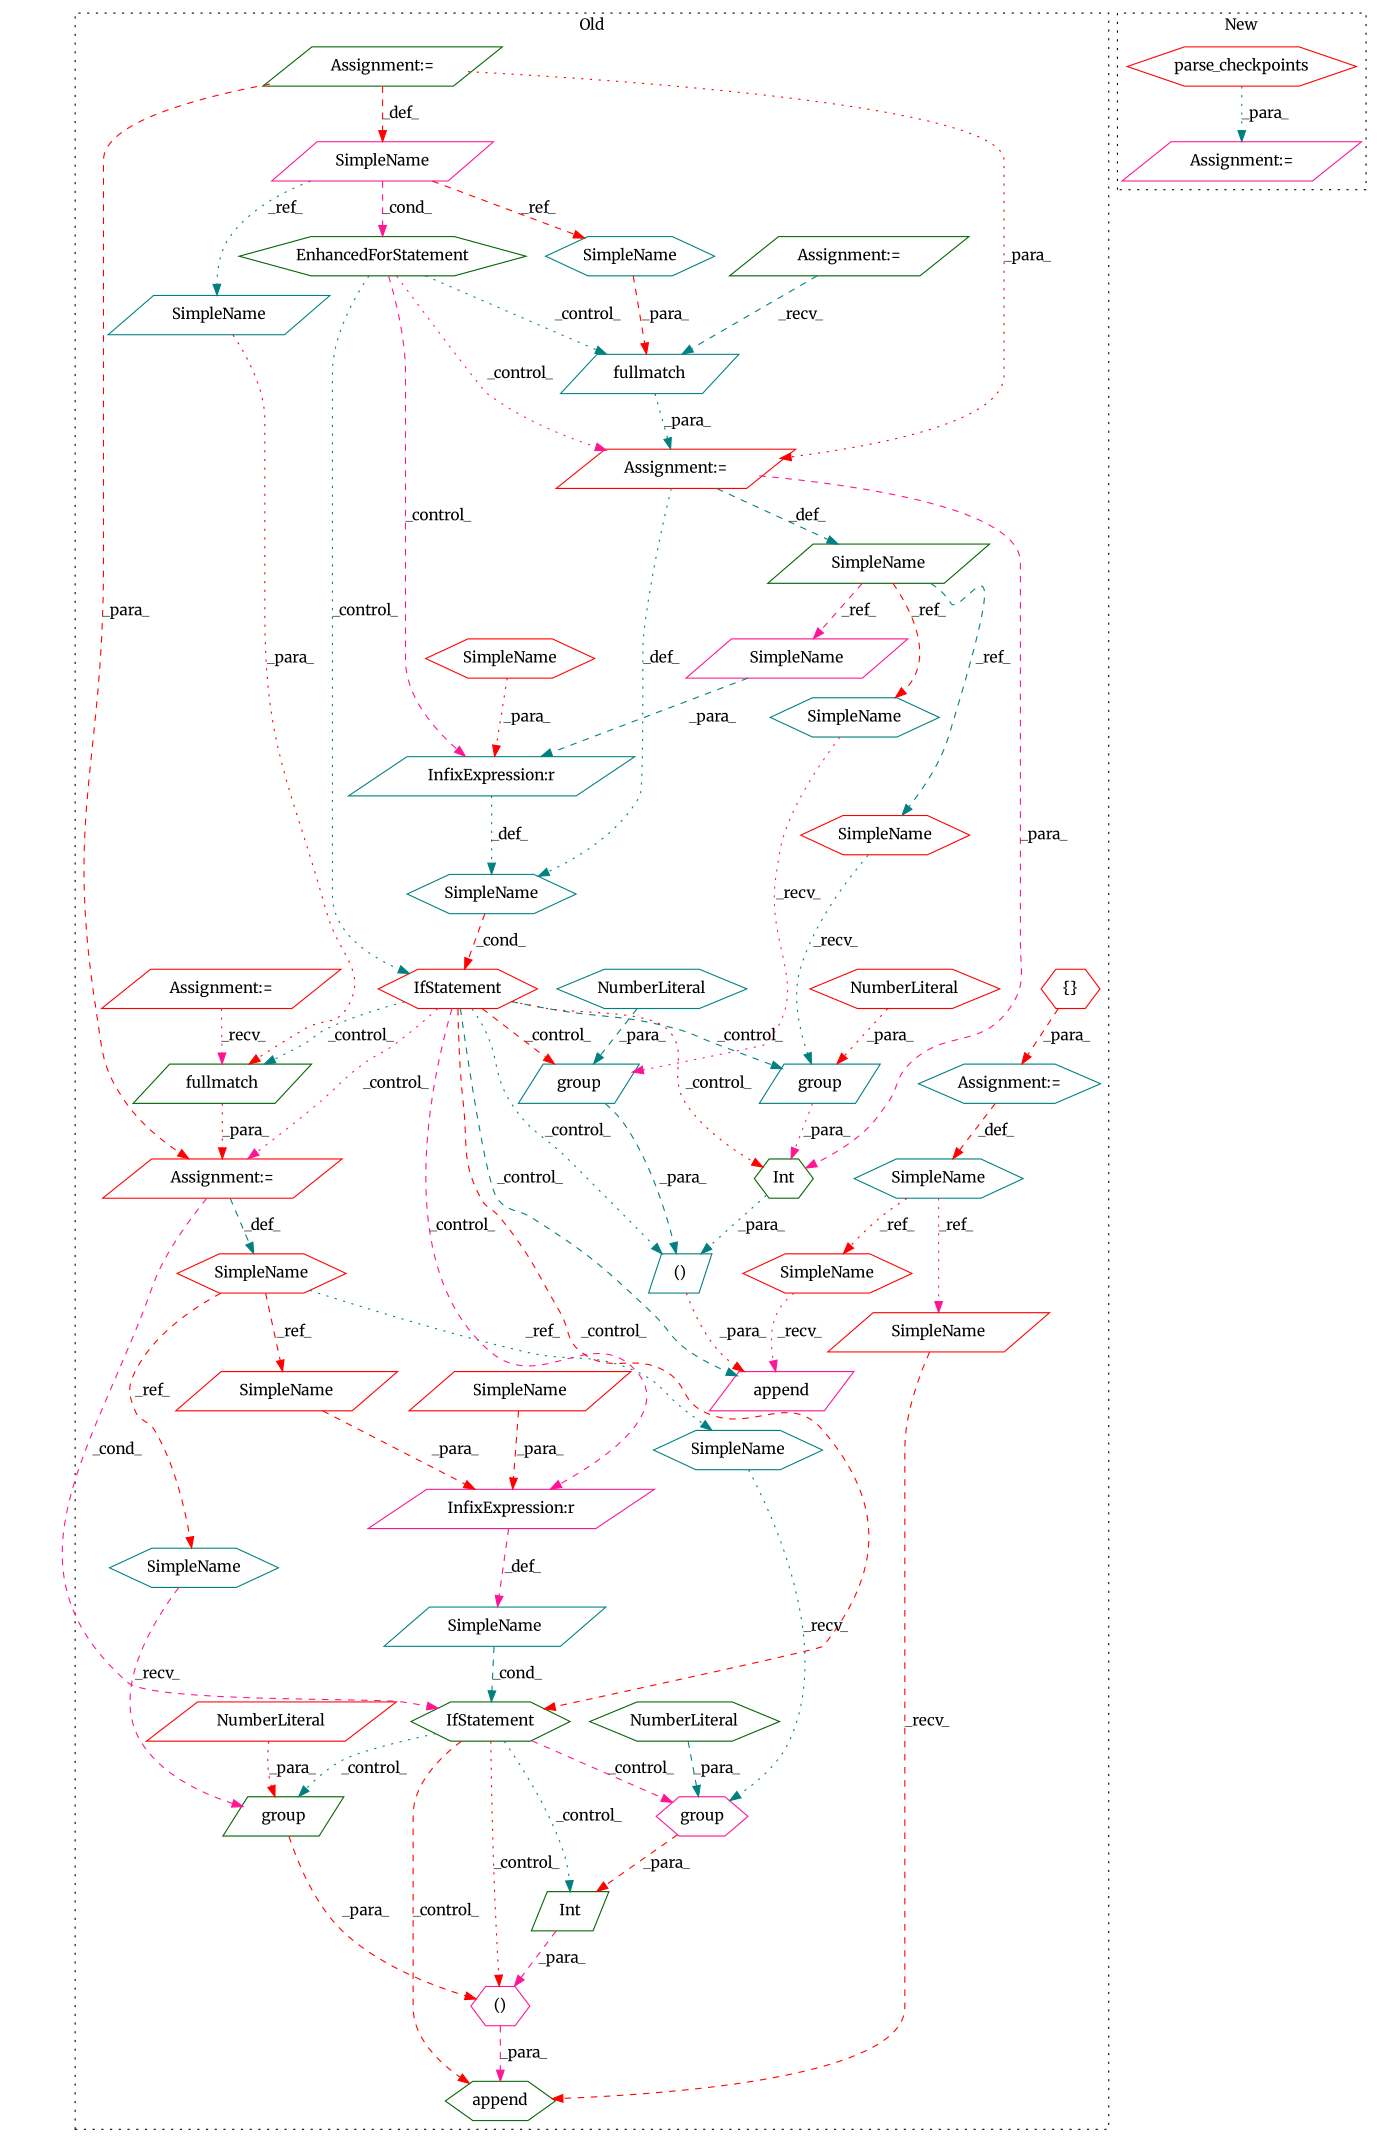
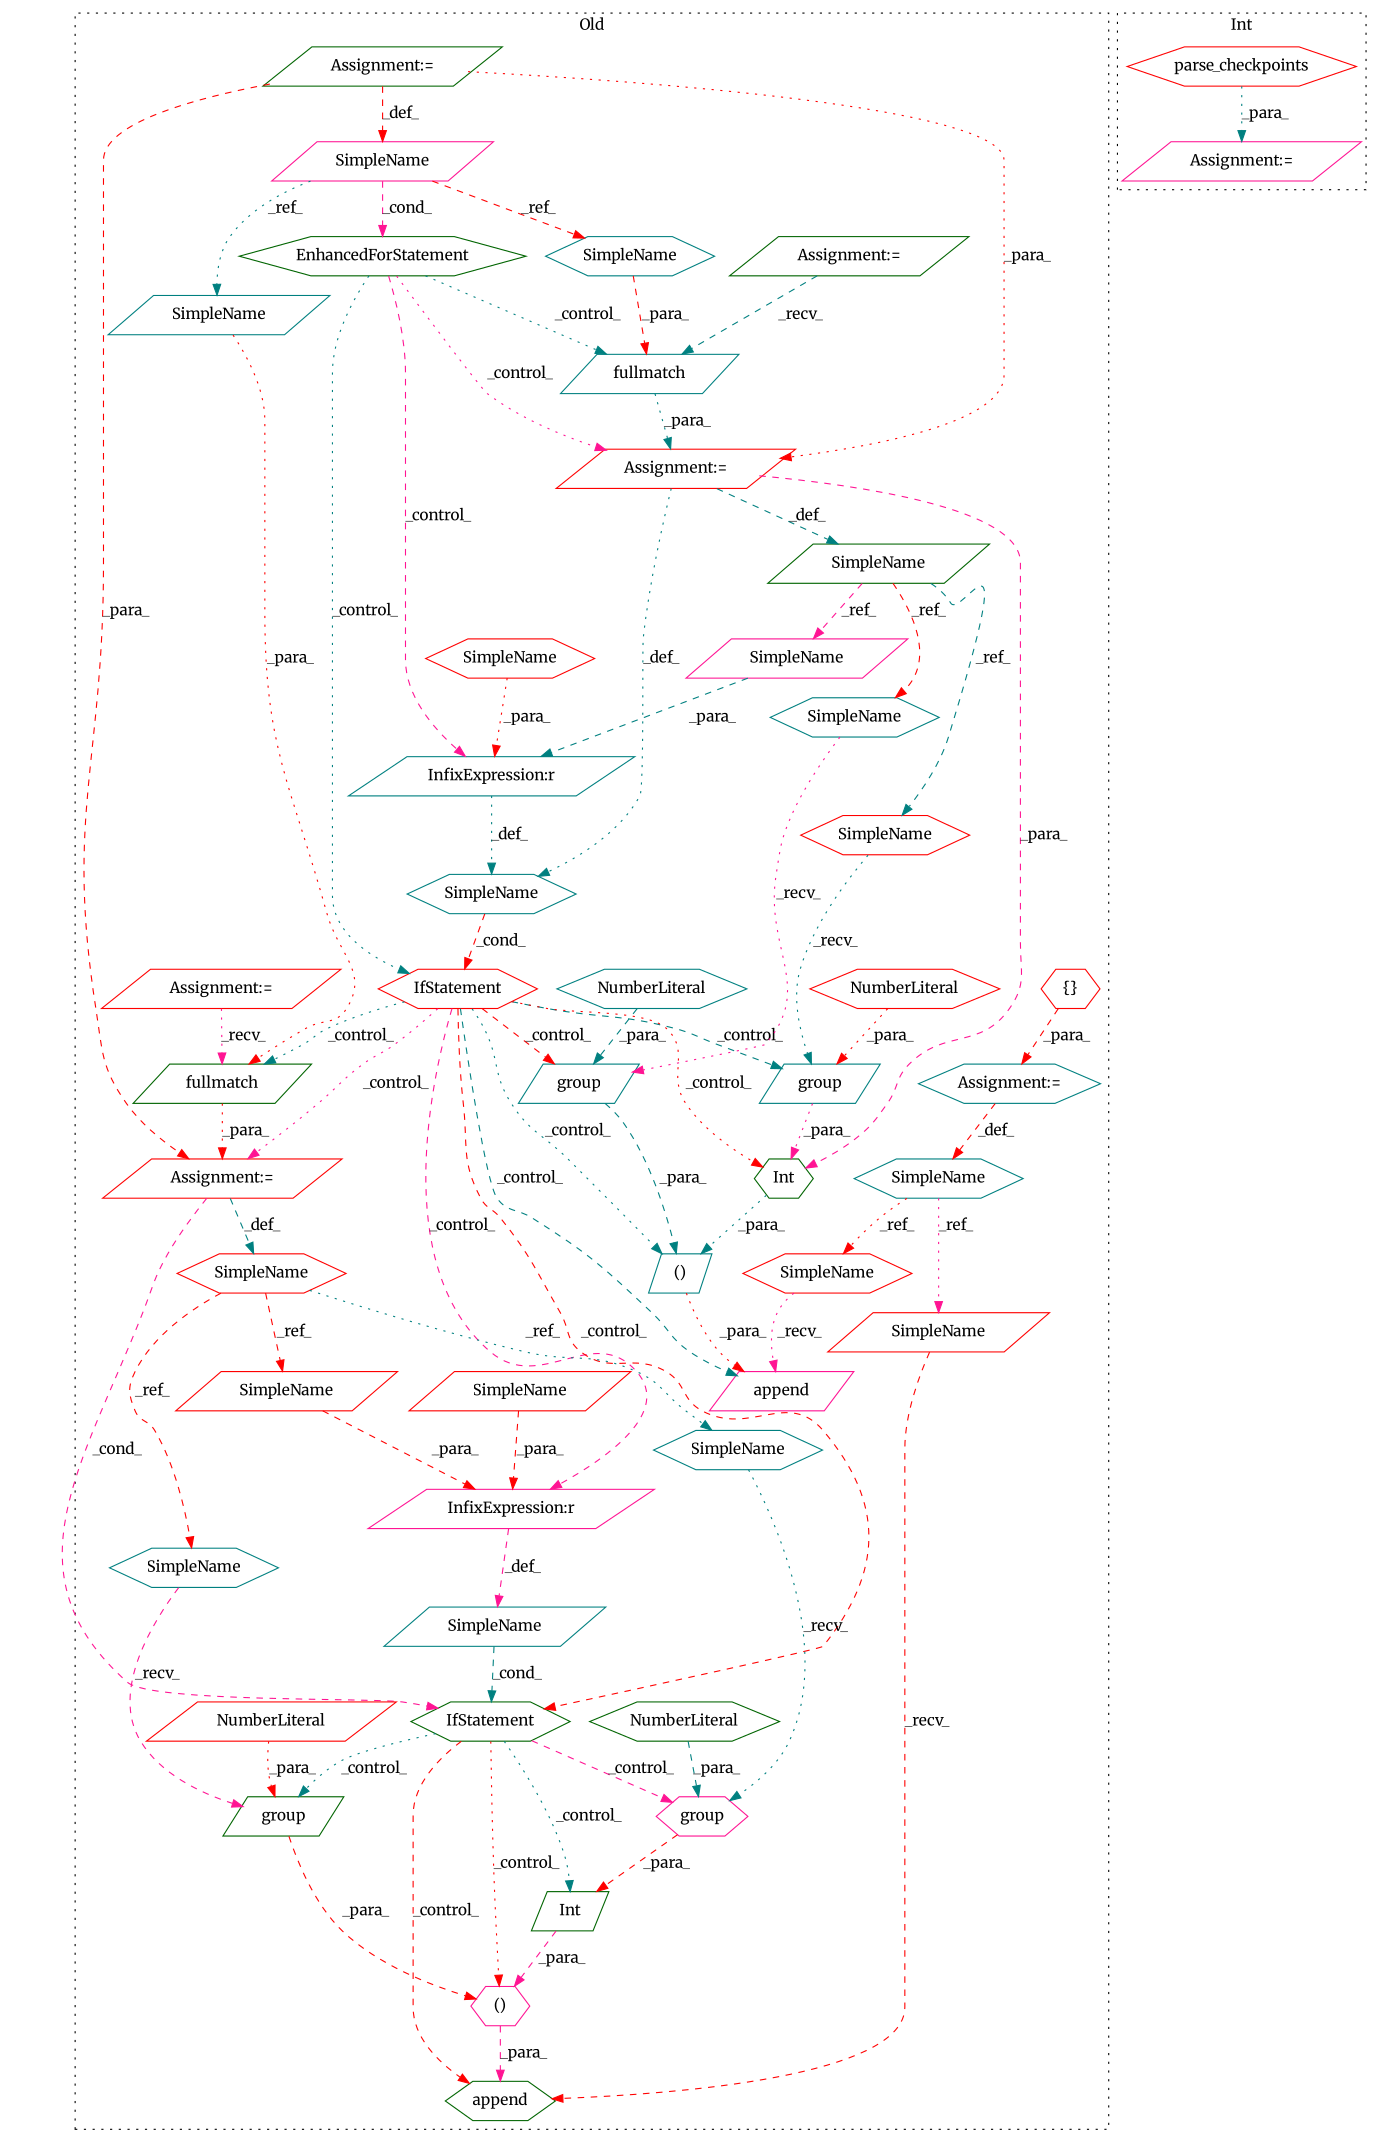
  digraph {
    fontname=Merriweather
    node [a=42 l=1 shape=parallelogram color=teal fontname=Merriweather]
    edge [color=red style=dashed fontname=Merriweather]
    n1 [a=32 l="6,1" label=group s="791,798"]
    n2 [a=106 l=38 label="()" s=785]
    n3 [a=34 label=NumberLiteral s=797 shape=hexagon color=red]
    n4 [a=70 l="53,2" label=EnhancedForStatement s="616,682" shape=hexagon color=darkgreen]
    n5 [a=106 l=38 label="()" s=951 shape=hexagon color=deeppink]
    n6 [label=SimpleName l=""]
    n7 [a=32 l="4,1" label=Int s="951,965" color=darkgreen]
    n8 [a=32 l="10,1" label=fullmatch s="716,727"]
    n9 [a=27 l=4 label="InfixExpression:r" s=903 color=deeppink]
    n10 [a=32 l="10,1" label=fullmatch s="876,887" color=darkgreen]
    n11 [a=27 l=4 label="InfixExpression:r" s=741]
    n12 [a=25 l="4,2" label=IfStatement s="736,749" shape=hexagon color=red]
    n13 [a=25 l="4,2" label=IfStatement s="898,911" shape=hexagon color=darkgreen]
    n14 [label=SimpleName shape=hexagon l=""]
    n15 [label=SimpleName s=692 color=darkgreen]
    n16 [label=SimpleName s=673 color=deeppink]
    n17 [label=SimpleName s=851 shape=hexagon color=red]
    n18 [a=32 l="6,1" label=group s="957,964" shape=hexagon color=deeppink]
    n19 [a=34 label=NumberLiteral s=963 shape=hexagon color=darkgreen]
    n20 [a=7 l=21 label="Assignment:=" s=428 color=darkgreen]
    n21 [a=7 label="Assignment:=" s=693 color=red]
    n22 [a=7 l=22 label="Assignment:=" s=510 color=red]
    n23 [a=7 label="Assignment:=" s=852 color=red]
    n24 [a=7 l="53,2" label="Assignment:=" s="616,682" color=darkgreen]
    n25 [a=32 l="4,1" label=Int s="785,799" shape=hexagon color=darkgreen]
    n26 [a=32 l="18,2" label=append s="933,989" shape=hexagon color=darkgreen]
    n27 [a=4 l=2 label="{}" s=608 shape=hexagon color=red]
    n28 [l=7 label=SimpleName s=573 shape=hexagon]
    n29 [a=32 l="16,2" label=append s="769,823" color=deeppink]
    n30 [a=7 label="Assignment:=" s=580 shape=hexagon]
    n31 [a=32 l="6,1" label=group s="981,988" color=darkgreen]
    n32 [a=34 label=NumberLiteral s=987 color=red]
    n33 [a=32 l="6,1" label=group s="815,822"]
    n34 [a=34 label=NumberLiteral s=821 shape=hexagon]
    n35 [l=7 label=SimpleName s=925 color=red]
    n36 [l=7 label=SimpleName s=761 shape=hexagon color=red]
    n37 [l=4 label=SimpleName s=745 shape=hexagon color=red]
    n38 [l=4 label=SimpleName s=907 color=red]
    n39 [label=SimpleName s=726 shape=hexagon]
    n40 [label=SimpleName s=886]
    n41 [label=SimpleName s=979 shape=hexagon]
    n42 [label=SimpleName s=955 shape=hexagon]
    n43 [label=SimpleName s=902 color=red]
    n44 [label=SimpleName s=740 color=deeppink]
    n45 [label=SimpleName s=813 shape=hexagon]
    n46 [label=SimpleName s=789 shape=hexagon color=red]
    n47 [a=32 l="18,1" label=parse_checkpoints s="1129,1152" shape=hexagon color=red]
    n48 [a=7 label="Assignment:=" s=1128 color=deeppink]
    subgraph cluster_1 {
      label=Old
      style=dotted
      n1
      n2
      n3
      n4
      n5
      n6
      n7
      n8
      n9
      n10
      n11
      n12
      n13
      n14
      n15
      n16
      n17
      n18
      n19
      n20
      n21
      n22
      n23
      n24
      n25
      n26
      n27
      n28
      n29
      n30
      n31
      n32
      n33
      n34
      n35
      n36
      n37
      n38
      n39
      n40
      n41
      n42
      n43
      n44
      n45
      n46
    }
    subgraph cluster_2 {
-     label=New
+     label=Int
      style=dotted
      n47
      n48
    }
    n1 -> n25 [label=_para_ color=deeppink style=dotted]
    n2 -> n29 [label=_para_ style=dotted]
    n3 -> n1 [label=_para_ style=dotted]
    n4 -> n8 [label=_control_ color=teal style=dotted]
    n4 -> n11 [label=_control_ color=deeppink]
    n4 -> n12 [label=_control_ color=teal style=dotted]
    n4 -> n21 [label=_control_ color=deeppink style=dotted]
    n5 -> n26 [label=_para_ color=deeppink]
    n6 -> n13 [label=_cond_ color=teal]
    n7 -> n5 [label=_para_ color=deeppink]
    n8 -> n21 [label=_para_ color=teal style=dotted]
    n9 -> n6 [label=_def_ color=deeppink]
    n10 -> n23 [label=_para_ style=dotted]
    n11 -> n14 [label=_def_ color=teal style=dotted]
    n12 -> n1 [label=_control_ color=teal]
    n12 -> n2 [label=_control_ color=teal style=dotted]
    n12 -> n9 [label=_control_ color=deeppink]
    n12 -> n10 [label=_control_ color=teal style=dotted]
    n12 -> n13 [label=_control_]
    n12 -> n23 [label=_control_ color=deeppink style=dotted]
    n12 -> n25 [label=_control_ style=dotted]
    n12 -> n29 [label=_control_ color=teal]
    n12 -> n33 [label=_control_]
    n13 -> n5 [label=_control_ style=dotted]
    n13 -> n7 [label=_control_ color=teal style=dotted]
    n13 -> n18 [label=_control_ color=deeppink]
    n13 -> n26 [label=_control_]
    n13 -> n31 [label=_control_ color=teal style=dotted]
    n14 -> n12 [label=_cond_]
    n15 -> n44 [label=_ref_ color=deeppink]
    n15 -> n45 [label=_ref_]
    n15 -> n46 [label=_ref_ color=teal]
    n16 -> n4 [label=_cond_ color=deeppink]
    n16 -> n39 [label=_ref_]
    n16 -> n40 [label=_ref_ color=teal style=dotted]
    n17 -> n41 [label=_ref_]
    n17 -> n42 [label=_ref_ color=teal style=dotted]
    n17 -> n43 [label=_ref_]
    n18 -> n7 [label=_para_]
    n19 -> n18 [label=_para_ color=teal]
    n20 -> n8 [label=_recv_ color=teal]
    n21 -> n14 [label=_def_ color=teal style=dotted]
    n21 -> n15 [label=_def_ color=teal]
    n21 -> n25 [label=_para_ color=deeppink]
    n22 -> n10 [label=_recv_ color=deeppink style=dotted]
    n23 -> n13 [label=_cond_ color=deeppink]
    n23 -> n17 [label=_def_ color=teal]
    n24 -> n16 [label=_def_]
    n24 -> n21 [label=_para_ style=dotted]
    n24 -> n23 [label=_para_]
    n25 -> n2 [label=_para_ color=teal style=dotted]
    n27 -> n30 [label=_para_]
    n28 -> n35 [label=_ref_ color=deeppink style=dotted]
    n28 -> n36 [label=_ref_ style=dotted]
    n30 -> n28 [label=_def_]
    n31 -> n5 [label=_para_]
    n32 -> n31 [label=_para_ style=dotted]
    n33 -> n2 [label=_para_ color=teal]
    n34 -> n33 [label=_para_ color=teal]
    n35 -> n26 [label=_recv_]
    n36 -> n29 [label=_recv_ color=deeppink style=dotted]
    n37 -> n11 [label=_para_ style=dotted]
    n38 -> n9 [label=_para_]
    n39 -> n8 [label=_para_]
    n40 -> n10 [label=_para_ style=dotted]
    n41 -> n31 [label=_recv_ color=deeppink]
    n42 -> n18 [label=_recv_ color=teal style=dotted]
    n43 -> n9 [label=_para_]
    n44 -> n11 [label=_para_ color=teal]
    n45 -> n33 [label=_recv_ color=deeppink style=dotted]
    n46 -> n1 [label=_recv_ color=teal style=dotted]
    n47 -> n48 [label=_para_ color=teal style=dotted]
  }
